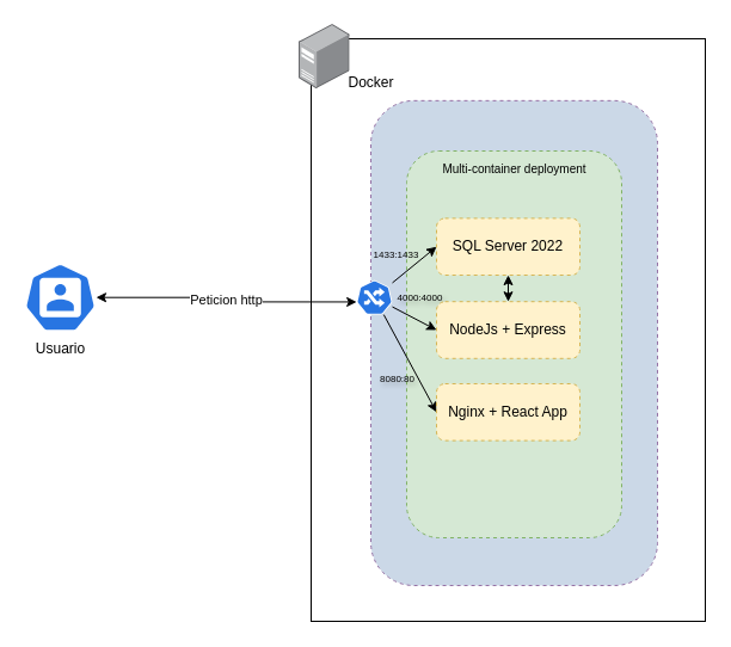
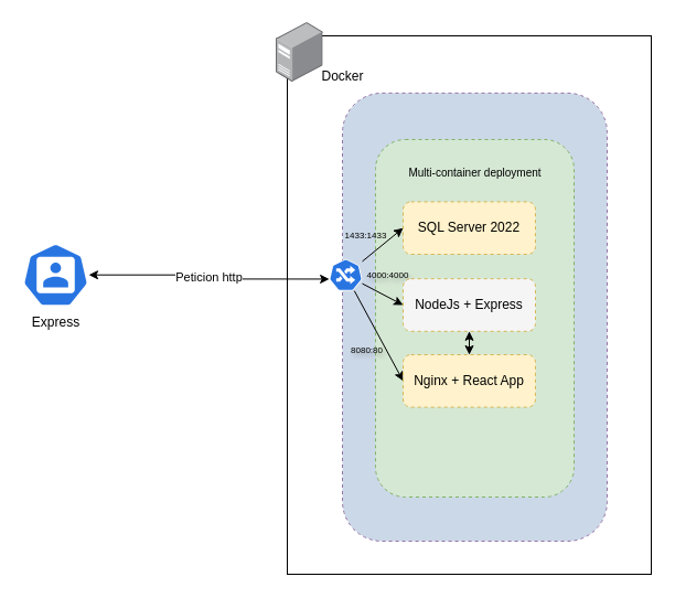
  <mxCell id="0" />
  <mxCell id="1" parent="0" />
  <mxCell id="2" value="" style="rounded=0;whiteSpace=wrap;html=1;" parent="1" vertex="1"><mxGeometry x="260" y="32" width="330" height="488" as="geometry" /></mxCell>
  <mxCell id="3" value="" style="image;points=[];aspect=fixed;html=1;align=center;shadow=0;dashed=0;image=img/lib/allied_telesis/computer_and_terminals/Server_Desktop.svg;" parent="1" vertex="1"><mxGeometry x="250" y="20" width="42.6" height="54" as="geometry" /></mxCell>
  <mxCell id="4" value="Peticion http" style="edgeStyle=orthogonalEdgeStyle;rounded=0;orthogonalLoop=1;jettySize=auto;html=1;entryX=0.005;entryY=0.63;entryDx=0;entryDy=0;entryPerimeter=0;startArrow=classic;startFill=1;" parent="1" target="13" edge="1" source="22"><mxGeometry relative="1" as="geometry"><mxPoint x="45" y="247.15" as="sourcePoint" /><mxPoint x="255" y="230.424" as="targetPoint" /></mxGeometry></mxCell>
  <mxCell id="5" value="" style="rounded=1;whiteSpace=wrap;html=1;fillColor=#CBD8E7;dashed=1;strokeColor=#9673a6;" parent="1" vertex="1"><mxGeometry x="310" y="83.85" width="240" height="406.15" as="geometry" /></mxCell>
  <mxCell id="6" value="" style="shape=image;html=1;verticalAlign=top;verticalLabelPosition=bottom;labelBackgroundColor=#ffffff;imageAspect=0;aspect=fixed;image=https://cdn2.iconfinder.com/data/icons/boxicons-logos/24/bxl-docker-128.png" parent="1" vertex="1"><mxGeometry x="280" y="65" width="66" height="66" as="geometry" /></mxCell>
  <mxCell id="7" value="" style="rounded=1;whiteSpace=wrap;html=1;fillColor=#d5e8d4;dashed=1;strokeColor=#82b366;" vertex="1" parent="1"><mxGeometry x="340" y="126" width="180" height="324" as="geometry" /></mxCell>
  <mxCell id="8" style="rounded=0;orthogonalLoop=1;jettySize=auto;html=1;entryX=0;entryY=0.5;entryDx=0;entryDy=0;" edge="1" parent="1" source="13" target="17"><mxGeometry relative="1" as="geometry" /></mxCell>
  <mxCell id="9" value="1433:1433" style="edgeLabel;html=1;align=center;verticalAlign=middle;resizable=0;points=[];fontSize=8;labelBackgroundColor=none;" vertex="1" connectable="0" parent="8"><mxGeometry x="-0.207" y="-2" relative="1" as="geometry"><mxPoint x="-13" y="-13" as="offset" /></mxGeometry></mxCell>
  <mxCell id="10" style="rounded=0;orthogonalLoop=1;jettySize=auto;html=1;entryX=0;entryY=0.5;entryDx=0;entryDy=0;" edge="1" parent="1" source="13" target="19"><mxGeometry relative="1" as="geometry" /></mxCell>
  <mxCell id="11" value="4000:4000" style="edgeLabel;html=1;align=center;verticalAlign=middle;resizable=0;points=[];fontSize=8;labelBackgroundColor=none;textShadow=1;" vertex="1" connectable="0" parent="10"><mxGeometry x="0.133" y="2" relative="1" as="geometry"><mxPoint y="-17" as="offset" /></mxGeometry></mxCell>
  <mxCell id="12" style="rounded=0;orthogonalLoop=1;jettySize=auto;html=1;entryX=0;entryY=0.5;entryDx=0;entryDy=0;" edge="1" parent="1" source="13" target="20"><mxGeometry relative="1" as="geometry" /></mxCell>
  <mxCell id="13" value="" style="aspect=fixed;sketch=0;html=1;dashed=0;whitespace=wrap;verticalLabelPosition=bottom;verticalAlign=top;fillColor=#2875E2;strokeColor=#ffffff;points=[[0.005,0.63,0],[0.1,0.2,0],[0.9,0.2,0],[0.5,0,0],[0.995,0.63,0],[0.72,0.99,0],[0.5,1,0],[0.28,0.99,0]];shape=mxgraph.kubernetes.icon2;prIcon=ing" parent="1" vertex="1"><mxGeometry x="298" y="234.3" width="30" height="28.8" as="geometry" /></mxCell>
  <mxCell id="14" value="Docker" style="text;html=1;align=center;verticalAlign=middle;resizable=0;points=[];autosize=1;strokeColor=none;fillColor=none;" vertex="1" parent="1"><mxGeometry x="280" y="53.85" width="60" height="30" as="geometry" /></mxCell>
- <mxCell id="15" value="Multi-container deployment" style="text;html=1;align=center;verticalAlign=middle;resizable=0;points=[];autosize=1;strokeColor=none;fillColor=none;fontSize=10;" vertex="1" parent="1"><mxGeometry x="360" y="126" width="140" height="30" as="geometry" /></mxCell>
- <mxCell id="16" style="edgeStyle=orthogonalEdgeStyle;rounded=0;orthogonalLoop=1;jettySize=auto;html=1;entryX=0.5;entryY=0;entryDx=0;entryDy=0;startArrow=classic;startFill=1;" edge="1" parent="1" source="17" target="19"><mxGeometry relative="1" as="geometry" /></mxCell>
+ <mxCell id="15" value="Multi-container deployment" style="text;html=1;align=center;verticalAlign=middle;resizable=0;points=[];autosize=1;strokeColor=none;fillColor=none;fontSize=10;" vertex="1" parent="1"><mxGeometry x="360" y="141" width="140" height="30" as="geometry" /></mxCell>
  <mxCell id="17" value="SQL Server 2022" style="rounded=1;whiteSpace=wrap;html=1;fillColor=#fff2cc;dashed=1;strokeColor=#d6b656;" vertex="1" parent="1"><mxGeometry x="365" y="182.4" width="120" height="47.6" as="geometry" /></mxCell>
- <mxCell id="19" value="NodeJs + Express" style="rounded=1;whiteSpace=wrap;html=1;fillColor=#fff2cc;dashed=1;strokeColor=#d6b656;" vertex="1" parent="1"><mxGeometry x="365" y="252.2" width="120" height="47.6" as="geometry" /></mxCell>
+ <mxCell id="18" style="edgeStyle=orthogonalEdgeStyle;rounded=0;orthogonalLoop=1;jettySize=auto;html=1;entryX=0.5;entryY=0;entryDx=0;entryDy=0;startArrow=classic;startFill=1;" edge="1" parent="1" source="19" target="20"><mxGeometry relative="1" as="geometry" /></mxCell>
+ <mxCell id="19" value="NodeJs + Express" style="rounded=1;whiteSpace=wrap;html=1;fillColor=#f5f5f5;dashed=1;strokeColor=#d6b656;" vertex="1" parent="1"><mxGeometry x="365" y="252.2" width="120" height="47.6" as="geometry" /></mxCell>
  <mxCell id="20" value="Nginx + React App" style="rounded=1;whiteSpace=wrap;html=1;fillColor=#fff2cc;dashed=1;strokeColor=#d6b656;" vertex="1" parent="1"><mxGeometry x="365" y="321" width="120" height="47.6" as="geometry" /></mxCell>
  <mxCell id="21" value="8080:80" style="edgeLabel;html=1;align=center;verticalAlign=middle;resizable=0;points=[];fontSize=8;labelBackgroundColor=none;textShadow=1;" vertex="1" connectable="0" parent="1"><mxGeometry x="381" y="287" as="geometry"><mxPoint x="-50" y="29" as="offset" /></mxGeometry></mxCell>
- <mxCell id="22" value="Usuario" style="aspect=fixed;sketch=0;html=1;dashed=0;whitespace=wrap;verticalLabelPosition=bottom;verticalAlign=top;fillColor=#2875E2;strokeColor=#ffffff;points=[[0.005,0.63,0],[0.1,0.2,0],[0.9,0.2,0],[0.5,0,0],[0.995,0.63,0],[0.72,0.99,0],[0.5,1,0],[0.28,0.99,0]];shape=mxgraph.kubernetes.icon2;prIcon=user" parent="1" vertex="1"><mxGeometry x="20" y="219.9" width="60" height="57.6" as="geometry" /></mxCell>
+ <mxCell id="22" value="Express" style="aspect=fixed;sketch=0;html=1;dashed=0;whitespace=wrap;verticalLabelPosition=bottom;verticalAlign=top;fillColor=#2875E2;strokeColor=#ffffff;points=[[0.005,0.63,0],[0.1,0.2,0],[0.9,0.2,0],[0.5,0,0],[0.995,0.63,0],[0.72,0.99,0],[0.5,1,0],[0.28,0.99,0]];shape=mxgraph.kubernetes.icon2;prIcon=user" parent="1" vertex="1"><mxGeometry x="20" y="219.9" width="60" height="57.6" as="geometry" /></mxCell>
